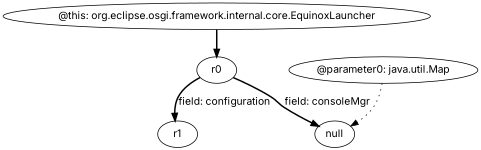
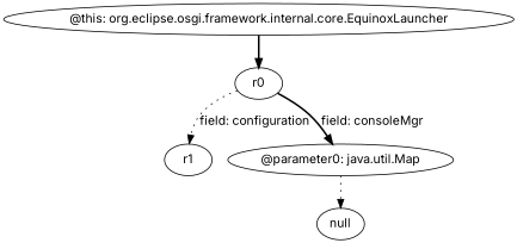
  digraph {
    fontname=Inter
    node [fontname=Inter]
    edge [fontname=Inter style=bold]
    n1 [label="@this: org.eclipse.osgi.framework.internal.core.EquinoxLauncher"]
    n2 [label=r0]
    n3 [label=r1]
    n4 [label=null]
    n5 [label="@parameter0: java.util.Map"]
    n1 -> n2
-   n2 -> n3 [label="field: configuration"]
-   n2 -> n4 [label="field: consoleMgr"]
+   n2 -> n3 [label="field: configuration" style=dotted]
+   n2 -> n5 [label="field: consoleMgr"]
    n5 -> n4 [style=dotted]
  }
